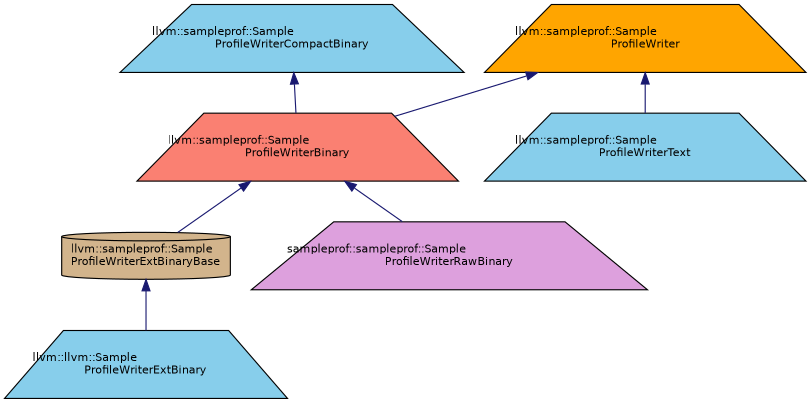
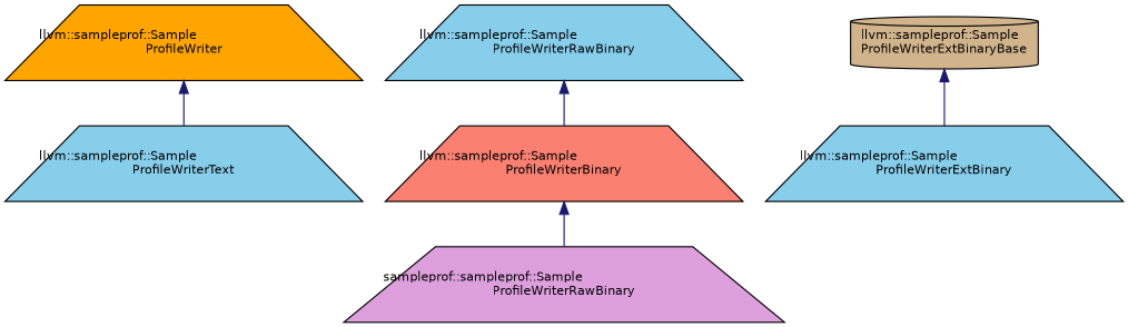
  digraph {
    rankdir=TB
    node [color=black fillcolor=skyblue fontname=Helvetica fontsize=10 shape=trapezium style=filled]
    edge [color=midnightblue dir=back fontname=Helvetica fontsize=10 labelfontname=Helvetica labelfontsize=10 style=solid]
    n1 [fillcolor=orange fontcolor=black height=0.2 label="llvm::sampleprof::Sample\lProfileWriter" width=0.4]
    n2 [fillcolor=salmon height=0.2 label="llvm::sampleprof::Sample\lProfileWriterBinary" width=0.4]
    n3 [height=0.2 label="llvm::sampleprof::Sample\lProfileWriterText" width=0.4]
    n4 [fillcolor=tan height=0.2 label="llvm::sampleprof::Sample\lProfileWriterExtBinaryBase" shape=cylinder width=0.4]
    n5 [fillcolor=plum height=0.2 label="sampleprof::sampleprof::Sample\lProfileWriterRawBinary" width=0.4]
-   n6 [height=0.2 label="llvm::sampleprof::Sample\lProfileWriterCompactBinary" width=0.4]
-   n7 [height=0.2 label="llvm::llvm::Sample\lProfileWriterExtBinary" width=0.4]
-   n1 -> n2
+   n6 [height=0.2 label="llvm::sampleprof::Sample\lProfileWriterRawBinary" width=0.4]
+   n7 [height=0.2 label="llvm::sampleprof::Sample\lProfileWriterExtBinary" width=0.4]
    n1 -> n3
-   n2 -> n4
    n2 -> n5
    n4 -> n7
    n6 -> n2
  }
